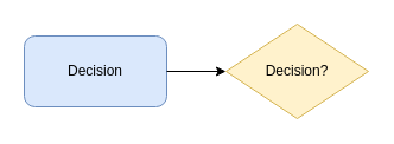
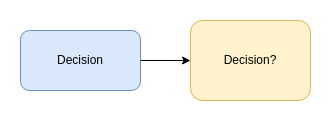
  <mxCell id="0" />
  <mxCell id="1" parent="0" />
  <mxCell id="2" value="Decision" style="rounded=1;whiteSpace=wrap;html=1;fillColor=#DAE8FC;strokeColor=#6C8EBF;" parent="1" vertex="1"><mxGeometry x="20" y="30" width="120" height="60" as="geometry" /></mxCell>
- <mxCell id="3" value="Decision?" style="rhombus;whiteSpace=wrap;html=1;fillColor=#FFF2CC;strokeColor=#D6B656;" parent="1" vertex="1"><mxGeometry x="190" y="20" width="120" height="80" as="geometry" /></mxCell>
+ <mxCell id="3" value="Decision?" style="whiteSpace=wrap;html=1;fillColor=#FFF2CC;strokeColor=#D6B656;rounded=1;" parent="1" vertex="1"><mxGeometry x="190" y="20" width="120" height="80" as="geometry" /></mxCell>
  <mxCell id="4" style="edgeStyle=orthogonalEdgeStyle;rounded=0;orthogonalLoop=1;jettySize=auto;html=1;strokeColor=#000000;" parent="1" source="2" target="3" edge="1"><mxGeometry relative="1" as="geometry" /></mxCell>
